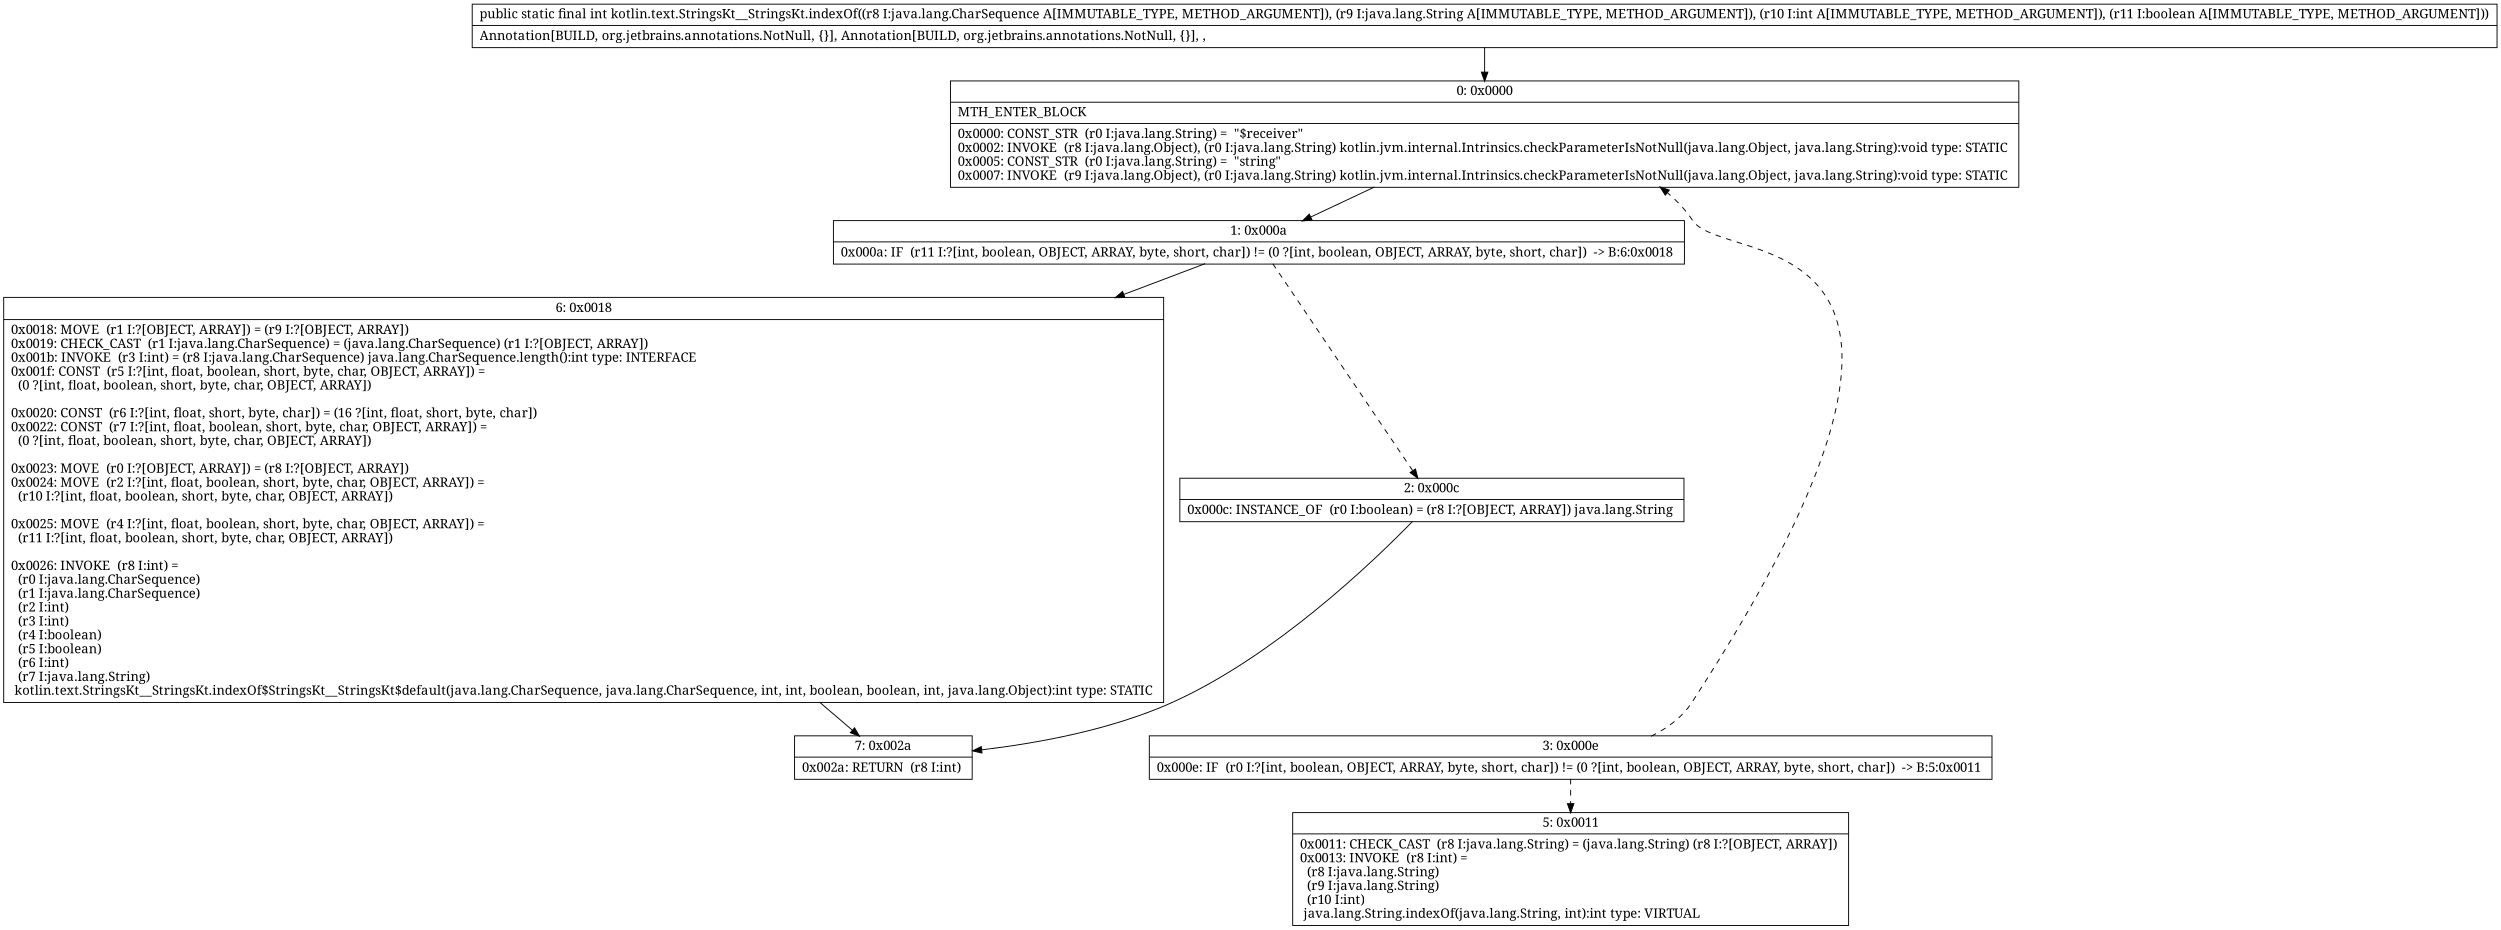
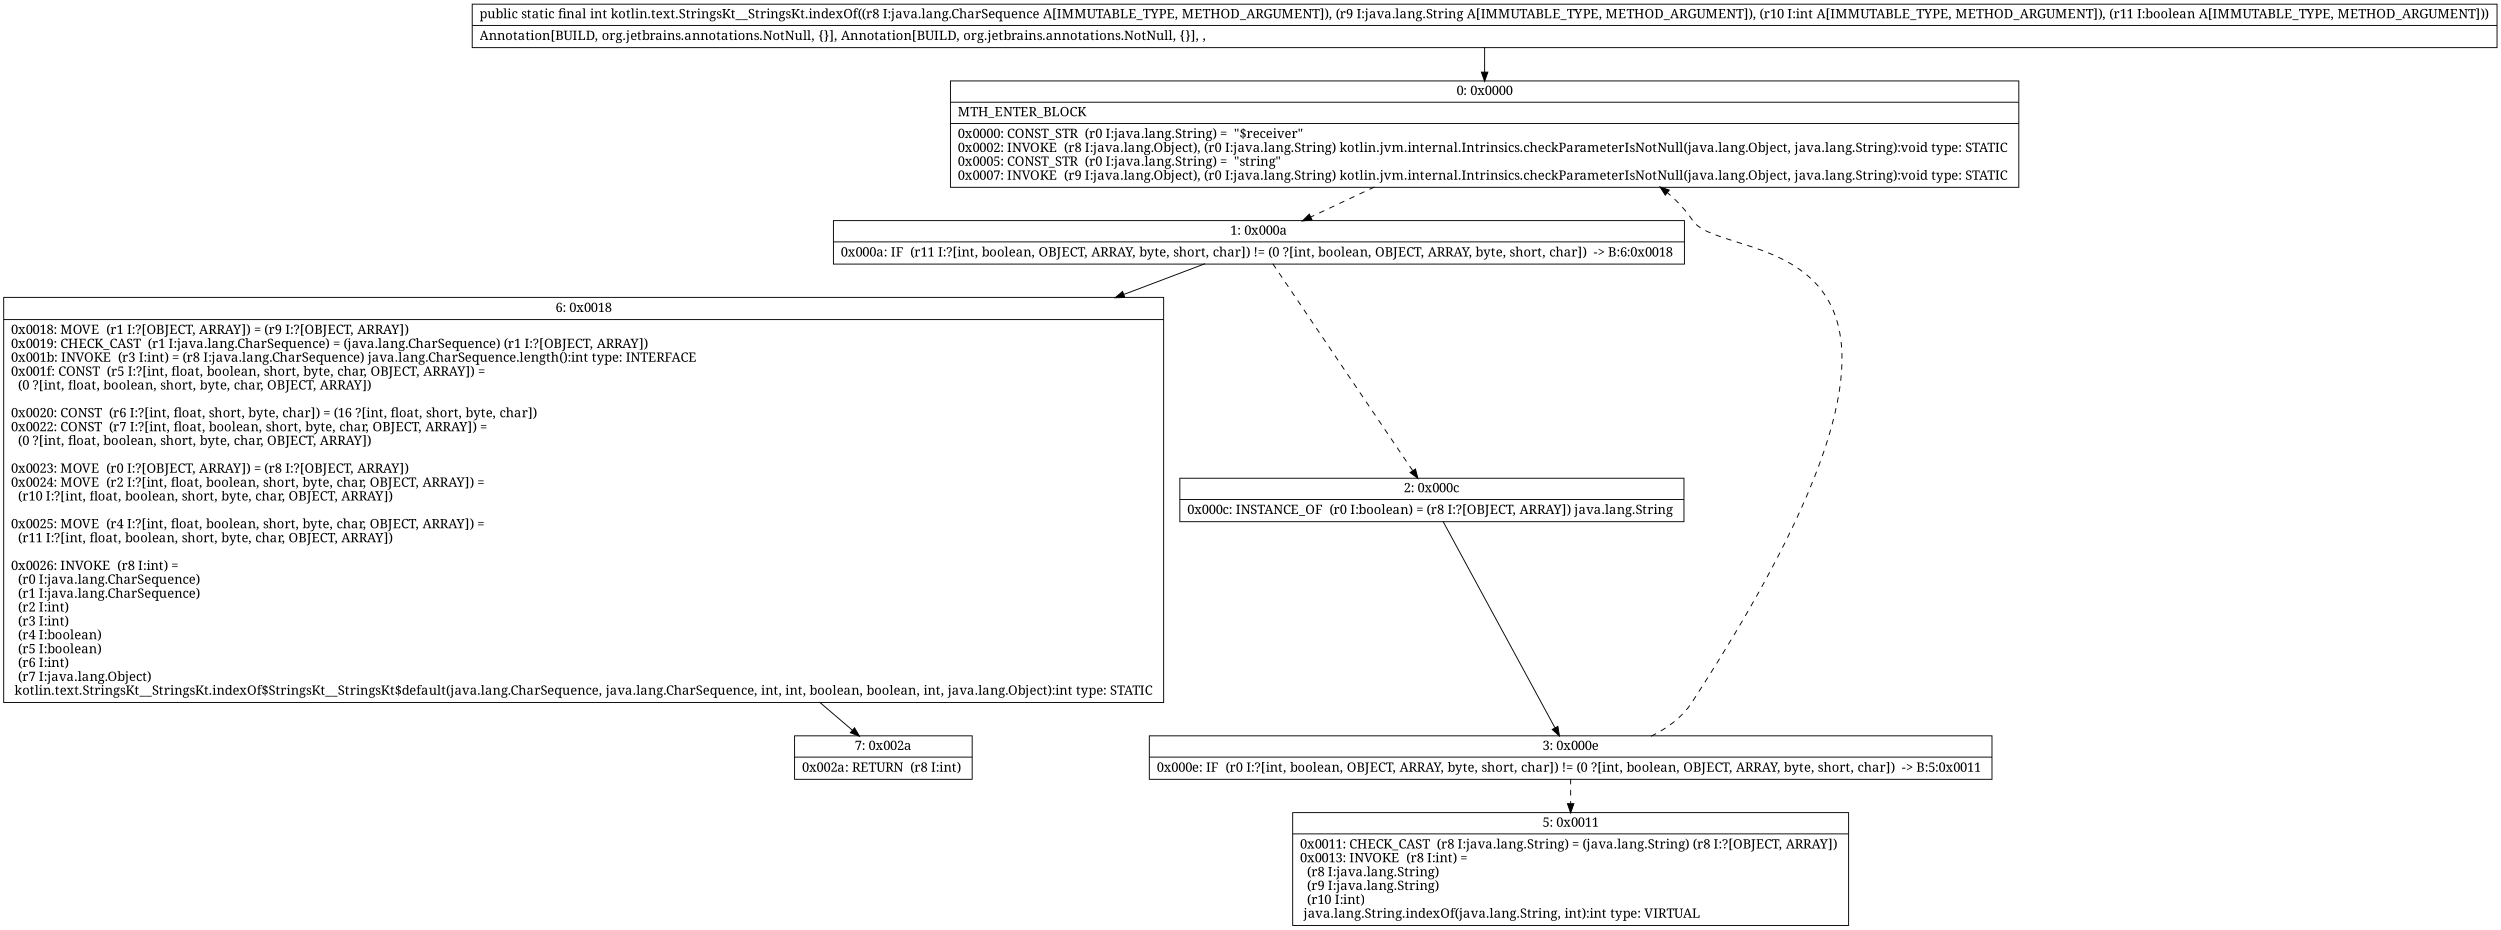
  digraph {
    fontname="Noto Serif"
    node [fontname="Noto Serif" shape=record]
    edge [fontname="Noto Serif"]
    n1 [label="{0\:\ 0x0000|MTH_ENTER_BLOCK\l|0x0000: CONST_STR  (r0 I:java.lang.String) =  \"$receiver\" \l0x0002: INVOKE  (r8 I:java.lang.Object), (r0 I:java.lang.String) kotlin.jvm.internal.Intrinsics.checkParameterIsNotNull(java.lang.Object, java.lang.String):void type: STATIC \l0x0005: CONST_STR  (r0 I:java.lang.String) =  \"string\" \l0x0007: INVOKE  (r9 I:java.lang.Object), (r0 I:java.lang.String) kotlin.jvm.internal.Intrinsics.checkParameterIsNotNull(java.lang.Object, java.lang.String):void type: STATIC \l}"]
    n2 [label="{1\:\ 0x000a|0x000a: IF  (r11 I:?[int, boolean, OBJECT, ARRAY, byte, short, char]) != (0 ?[int, boolean, OBJECT, ARRAY, byte, short, char])  \-\> B:6:0x0018 \l}"]
    n3 [label="{2\:\ 0x000c|0x000c: INSTANCE_OF  (r0 I:boolean) = (r8 I:?[OBJECT, ARRAY]) java.lang.String \l}"]
-   n4 [label="{6\:\ 0x0018|0x0018: MOVE  (r1 I:?[OBJECT, ARRAY]) = (r9 I:?[OBJECT, ARRAY]) \l0x0019: CHECK_CAST  (r1 I:java.lang.CharSequence) = (java.lang.CharSequence) (r1 I:?[OBJECT, ARRAY]) \l0x001b: INVOKE  (r3 I:int) = (r8 I:java.lang.CharSequence) java.lang.CharSequence.length():int type: INTERFACE \l0x001f: CONST  (r5 I:?[int, float, boolean, short, byte, char, OBJECT, ARRAY]) = \l  (0 ?[int, float, boolean, short, byte, char, OBJECT, ARRAY])\l \l0x0020: CONST  (r6 I:?[int, float, short, byte, char]) = (16 ?[int, float, short, byte, char]) \l0x0022: CONST  (r7 I:?[int, float, boolean, short, byte, char, OBJECT, ARRAY]) = \l  (0 ?[int, float, boolean, short, byte, char, OBJECT, ARRAY])\l \l0x0023: MOVE  (r0 I:?[OBJECT, ARRAY]) = (r8 I:?[OBJECT, ARRAY]) \l0x0024: MOVE  (r2 I:?[int, float, boolean, short, byte, char, OBJECT, ARRAY]) = \l  (r10 I:?[int, float, boolean, short, byte, char, OBJECT, ARRAY])\l \l0x0025: MOVE  (r4 I:?[int, float, boolean, short, byte, char, OBJECT, ARRAY]) = \l  (r11 I:?[int, float, boolean, short, byte, char, OBJECT, ARRAY])\l \l0x0026: INVOKE  (r8 I:int) = \l  (r0 I:java.lang.CharSequence)\l  (r1 I:java.lang.CharSequence)\l  (r2 I:int)\l  (r3 I:int)\l  (r4 I:boolean)\l  (r5 I:boolean)\l  (r6 I:int)\l  (r7 I:java.lang.String)\l kotlin.text.StringsKt__StringsKt.indexOf$StringsKt__StringsKt$default(java.lang.CharSequence, java.lang.CharSequence, int, int, boolean, boolean, int, java.lang.Object):int type: STATIC \l}"]
+   n4 [label="{6\:\ 0x0018|0x0018: MOVE  (r1 I:?[OBJECT, ARRAY]) = (r9 I:?[OBJECT, ARRAY]) \l0x0019: CHECK_CAST  (r1 I:java.lang.CharSequence) = (java.lang.CharSequence) (r1 I:?[OBJECT, ARRAY]) \l0x001b: INVOKE  (r3 I:int) = (r8 I:java.lang.CharSequence) java.lang.CharSequence.length():int type: INTERFACE \l0x001f: CONST  (r5 I:?[int, float, boolean, short, byte, char, OBJECT, ARRAY]) = \l  (0 ?[int, float, boolean, short, byte, char, OBJECT, ARRAY])\l \l0x0020: CONST  (r6 I:?[int, float, short, byte, char]) = (16 ?[int, float, short, byte, char]) \l0x0022: CONST  (r7 I:?[int, float, boolean, short, byte, char, OBJECT, ARRAY]) = \l  (0 ?[int, float, boolean, short, byte, char, OBJECT, ARRAY])\l \l0x0023: MOVE  (r0 I:?[OBJECT, ARRAY]) = (r8 I:?[OBJECT, ARRAY]) \l0x0024: MOVE  (r2 I:?[int, float, boolean, short, byte, char, OBJECT, ARRAY]) = \l  (r10 I:?[int, float, boolean, short, byte, char, OBJECT, ARRAY])\l \l0x0025: MOVE  (r4 I:?[int, float, boolean, short, byte, char, OBJECT, ARRAY]) = \l  (r11 I:?[int, float, boolean, short, byte, char, OBJECT, ARRAY])\l \l0x0026: INVOKE  (r8 I:int) = \l  (r0 I:java.lang.CharSequence)\l  (r1 I:java.lang.CharSequence)\l  (r2 I:int)\l  (r3 I:int)\l  (r4 I:boolean)\l  (r5 I:boolean)\l  (r6 I:int)\l  (r7 I:java.lang.Object)\l kotlin.text.StringsKt__StringsKt.indexOf$StringsKt__StringsKt$default(java.lang.CharSequence, java.lang.CharSequence, int, int, boolean, boolean, int, java.lang.Object):int type: STATIC \l}"]
    n5 [label="{3\:\ 0x000e|0x000e: IF  (r0 I:?[int, boolean, OBJECT, ARRAY, byte, short, char]) != (0 ?[int, boolean, OBJECT, ARRAY, byte, short, char])  \-\> B:5:0x0011 \l}"]
    n6 [label="{7\:\ 0x002a|0x002a: RETURN  (r8 I:int) \l}"]
    n7 [label="{5\:\ 0x0011|0x0011: CHECK_CAST  (r8 I:java.lang.String) = (java.lang.String) (r8 I:?[OBJECT, ARRAY]) \l0x0013: INVOKE  (r8 I:int) = \l  (r8 I:java.lang.String)\l  (r9 I:java.lang.String)\l  (r10 I:int)\l java.lang.String.indexOf(java.lang.String, int):int type: VIRTUAL \l}"]
    n8 [label="{public static final int kotlin.text.StringsKt__StringsKt.indexOf((r8 I:java.lang.CharSequence A[IMMUTABLE_TYPE, METHOD_ARGUMENT]), (r9 I:java.lang.String A[IMMUTABLE_TYPE, METHOD_ARGUMENT]), (r10 I:int A[IMMUTABLE_TYPE, METHOD_ARGUMENT]), (r11 I:boolean A[IMMUTABLE_TYPE, METHOD_ARGUMENT]))  | Annotation[BUILD, org.jetbrains.annotations.NotNull, \{\}], Annotation[BUILD, org.jetbrains.annotations.NotNull, \{\}], , \l}"]
-   n1 -> n2
+   n1 -> n2 [style=dashed]
    n2 -> n3 [style=dashed]
    n2 -> n4
-   n3 -> n6
+   n3 -> n5
    n4 -> n6
    n5 -> n1 [style=dashed]
    n5 -> n7 [style=dashed]
    n8 -> n1
  }
